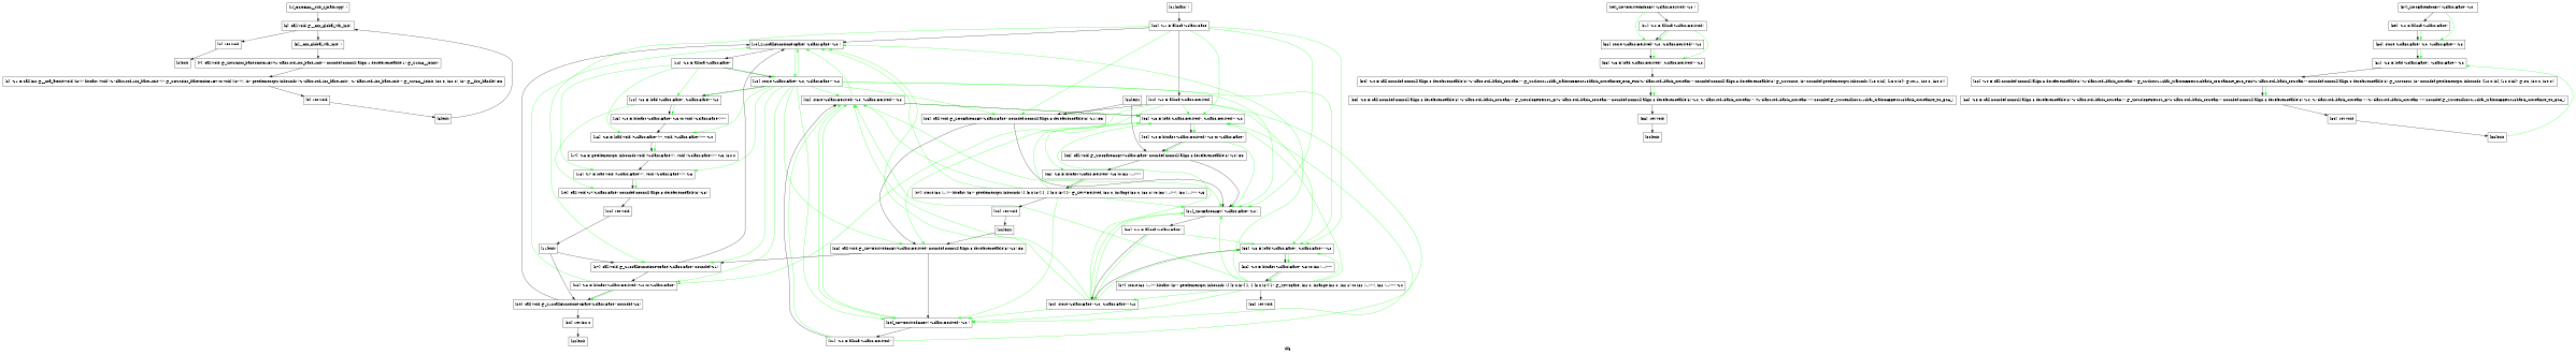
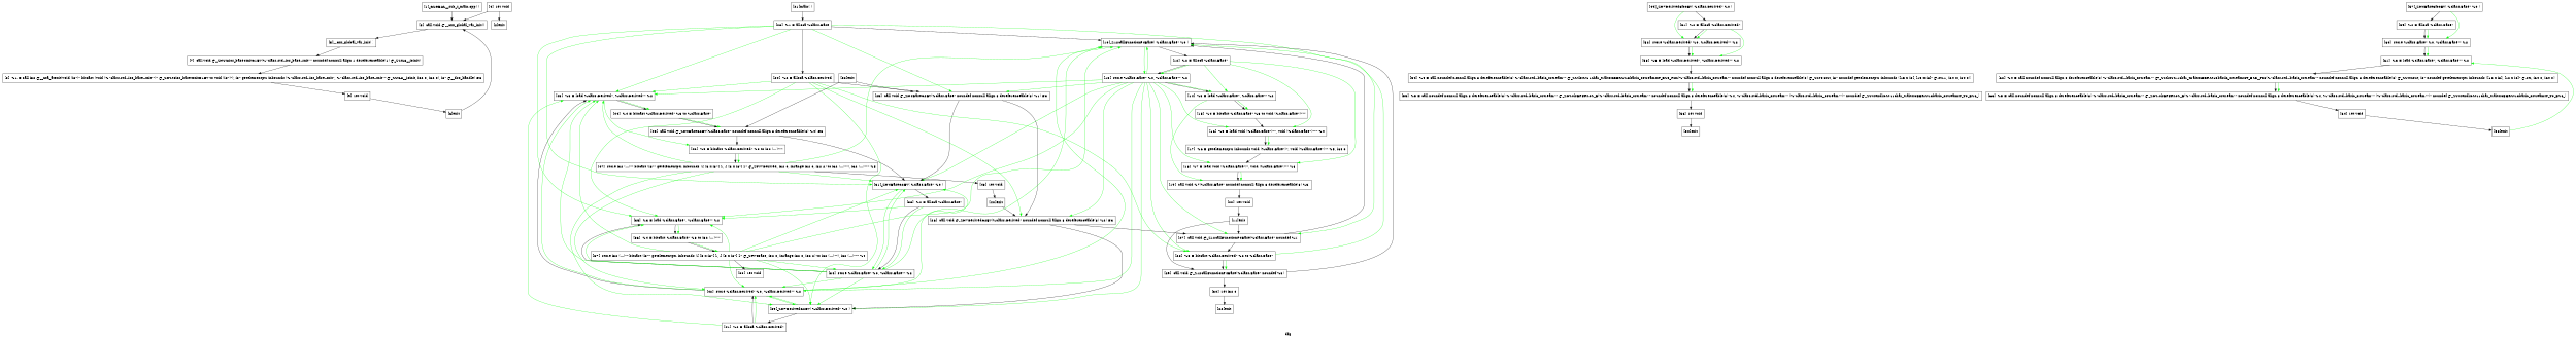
  digraph {
    label=dfg
    node [color=black shape=rectangle]
    edge [color=green]
    n1 [label="[1]_GLOBAL__sub_I_main.cpp( )"]
    n2 [label="[3]  call void @__cxx_global_var_init()"]
    n3 [label="[4]  ret void"]
    n4 [label="[5]__cxx_global_var_init( )"]
    n5 [label="[2]exit"]
    n6 [label="[7]  call void @_ZNSt8ios_base4InitC1Ev(%\"class.std::ios_base::Init\"* noundef nonnull align 1 dereferenceable(1) @_ZStL8__ioinit)"]
    n7 [label="[8]  %1 = call i32 @__cxa_atexit(void (i8*)* bitcast (void (%\"class.std::ios_base::Init\"*)* @_ZNSt8ios_base4InitD1Ev to void (i8*)*), i8* getelementptr inbounds (%\"class.std::ios_base::Init\", %\"class.std::ios_base::Init\"* @_ZStL8__ioinit, i32 0, i32 0), i8* @__dso_handle) #3"]
    n8 [label="[6]exit"]
    n9 [label="[9]  ret void"]
    n10 [label="[10]_Z12callFunctionP4Base( %class.Base* %0 )"]
    n11 [label="[12]  %2 = alloca %class.Base*"]
    n12 [label="[13]  store %class.Base* %0, %class.Base** %2"]
    n13 [label="[14]  %3 = load %class.Base*, %class.Base** %2"]
    n14 [label="[16]  %5 = load void (%class.Base*)**, void (%class.Base*)*** %4"]
    n15 [label="[18]  %7 = load void (%class.Base*)*, void (%class.Base*)** %6"]
    n16 [label="[27]  call void @_Z12callFunctionP4Base(%class.Base* noundef %1)"]
    n17 [label="[25]  call void @_ZN4BaseC2Ev(%class.Base* noundef nonnull align 8 dereferenceable(8) %1) #3"]
    n18 [label="[26]  call void @_ZN7DerivedC2Ev(%class.Derived* noundef nonnull align 8 dereferenceable(8) %2) #3"]
    n19 [label="[28]  %3 = bitcast %class.Derived* %2 to %class.Base*"]
    n20 [label="[31]_ZN4BaseC2Ev( %class.Base* %0 )"]
    n21 [label="[35]  %3 = load %class.Base*, %class.Base** %2"]
    n22 [label="[39]_ZN7DerivedC2Ev( %class.Derived* %0 )"]
    n23 [label="[42]  store %class.Derived* %0, %class.Derived** %2"]
    n24 [label="[43]  %3 = load %class.Derived*, %class.Derived** %2"]
    n25 [label="[11]exit"]
    n26 [label="[29]  call void @_Z12callFunctionP4Base(%class.Base* noundef %3)"]
    n27 [label="[30]  ret i32 0"]
    n28 [label="[15]  %4 = bitcast %class.Base* %3 to void (%class.Base*)***"]
    n29 [label="[19]  call void %7(%class.Base* noundef nonnull align 8 dereferenceable(8) %3)"]
    n30 [label="[17]  %6 = getelementptr inbounds void (%class.Base*)*, void (%class.Base*)** %5, i64 0"]
    n31 [label="[33]  %2 = alloca %class.Base*"]
    n32 [label="[34]  store %class.Base* %0, %class.Base** %2"]
    n33 [label="[36]  %4 = bitcast %class.Base* %3 to i32 (...)***"]
    n34 [label="[41]  %2 = alloca %class.Derived*"]
    n35 [label="[44]  %4 = bitcast %class.Derived* %3 to %class.Base*"]
    n36 [label="[46]  %5 = bitcast %class.Derived* %3 to i32 (...)***"]
    n37 [label="[20]  ret void"]
    n38 [label="[21]main( )"]
    n39 [label="[23]  %1 = alloca %class.Base"]
    n40 [label="[24]  %2 = alloca %class.Derived"]
    n41 [label="[22]exit"]
    n42 [label="[32]exit"]
    n43 [label="[45]  call void @_ZN4BaseC2Ev(%class.Base* noundef nonnull align 8 dereferenceable(8) %4) #3"]
    n44 [label="[37]  store i32 (...)** bitcast (i8** getelementptr inbounds ({ [3 x i8*] }, { [3 x i8*] }* @_ZTV4Base, i32 0, inrange i32 0, i32 2) to i32 (...)**), i32 (...)*** %4"]
    n45 [label="[38]  ret void"]
    n46 [label="[40]exit"]
    n47 [label="[47]  store i32 (...)** bitcast (i8** getelementptr inbounds ({ [3 x i8*] }, { [3 x i8*] }* @_ZTV7Derived, i32 0, inrange i32 0, i32 2) to i32 (...)**), i32 (...)*** %5"]
    n48 [label="[48]  ret void"]
    n49 [label="[49]_ZN7Derived3fooEv( %class.Derived* %0 )"]
    n50 [label="[51]  %2 = alloca %class.Derived*"]
    n51 [label="[52]  store %class.Derived* %0, %class.Derived** %2"]
    n52 [label="[53]  %3 = load %class.Derived*, %class.Derived** %2"]
    n53 [label="[50]exit"]
    n54 [label="[54]  %4 = call noundef nonnull align 8 dereferenceable(8) %\"class.std::basic_ostream\"* @_ZStlsISt11char_traitsIcEERSt13basic_ostreamIcT_ES5_PKc(%\"class.std::basic_ostream\"* noundef nonnull align 8 dereferenceable(8) @_ZSt4cout, i8* noundef getelementptr inbounds ([15 x i8], [15 x i8]* @.str.1, i64 0, i64 0))"]
    n55 [label="[55]  %5 = call noundef nonnull align 8 dereferenceable(8) %\"class.std::basic_ostream\"* @_ZNSolsEPFRSoS_E(%\"class.std::basic_ostream\"* noundef nonnull align 8 dereferenceable(8) %4, %\"class.std::basic_ostream\"* (%\"class.std::basic_ostream\"*)* noundef @_ZSt4endlIcSt11char_traitsIcEERSt13basic_ostreamIT_T0_ES6_)"]
    n56 [label="[56]  ret void"]
    n57 [label="[57]_ZN4Base3fooEv( %class.Base* %0 )"]
    n58 [label="[59]  %2 = alloca %class.Base*"]
    n59 [label="[60]  store %class.Base* %0, %class.Base** %2"]
    n60 [label="[61]  %3 = load %class.Base*, %class.Base** %2"]
    n61 [label="[58]exit"]
    n62 [label="[62]  %4 = call noundef nonnull align 8 dereferenceable(8) %\"class.std::basic_ostream\"* @_ZStlsISt11char_traitsIcEERSt13basic_ostreamIcT_ES5_PKc(%\"class.std::basic_ostream\"* noundef nonnull align 8 dereferenceable(8) @_ZSt4cout, i8* noundef getelementptr inbounds ([12 x i8], [12 x i8]* @.str, i64 0, i64 0))"]
    n63 [label="[63]  %5 = call noundef nonnull align 8 dereferenceable(8) %\"class.std::basic_ostream\"* @_ZNSolsEPFRSoS_E(%\"class.std::basic_ostream\"* noundef nonnull align 8 dereferenceable(8) %4, %\"class.std::basic_ostream\"* (%\"class.std::basic_ostream\"*)* noundef @_ZSt4endlIcSt11char_traitsIcEERSt13basic_ostreamIT_T0_ES6_)"]
    n64 [label="[64]  ret void"]
    n1 -> n2 [color=black]
-   n2 -> n3 [color=black]
+   n3 -> n2 [color=black]
    n2 -> n4 [color=black]
    n3 -> n5 [color=black]
    n4 -> n6 [color=black]
    n6 -> n7 [color=black]
    n7 -> n9 [color=black]
    n8 -> n2 [color=black]
    n9 -> n8 [color=black]
    n10 -> n11 [color=black]
    n10 -> n12
    n11 -> n12 [color=black]
    n11 -> n12
    n11 -> n13
    n11 -> n14
    n11 -> n15
    n12 -> n10
    n12 -> n13 [color=black]
    n12 -> n13
    n12 -> n14
    n12 -> n15
    n12 -> n16
    n12 -> n17
    n12 -> n18
    n12 -> n19
    n12 -> n20
    n12 -> n21
    n12 -> n22
    n12 -> n23
+   n12 -> n24
    n13 -> n28 [color=black]
    n13 -> n28
    n13 -> n29
    n14 -> n30 [color=black]
    n14 -> n30
    n15 -> n29 [color=black]
    n15 -> n29
    n16 -> n10 [color=black]
    n16 -> n19 [color=black]
    n17 -> n18 [color=black]
    n17 -> n20 [color=black]
    n18 -> n16 [color=black]
    n18 -> n22 [color=black]
    n19 -> n10
    n19 -> n26 [color=black]
    n19 -> n26
    n20 -> n31 [color=black]
    n20 -> n32
    n21 -> n33 [color=black]
    n21 -> n33
    n22 -> n23
    n22 -> n34 [color=black]
    n23 -> n10
    n23 -> n20
    n23 -> n22
    n23 -> n24 [color=black]
    n23 -> n24
    n24 -> n35 [color=black]
    n24 -> n35
    n24 -> n36
    n25 -> n16 [color=black]
    n25 -> n26 [color=black]
    n26 -> n10 [color=black]
    n26 -> n27 [color=black]
    n27 -> n41 [color=black]
    n28 -> n14 [color=black]
    n29 -> n37 [color=black]
    n30 -> n15 [color=black]
    n31 -> n21
    n31 -> n32 [color=black]
    n31 -> n32
    n32 -> n10
    n32 -> n20
    n32 -> n21 [color=black]
    n32 -> n21
    n32 -> n22
    n32 -> n23
    n32 -> n24
    n33 -> n44 [color=black]
    n33 -> n44
    n34 -> n23 [color=black]
    n34 -> n23
    n34 -> n24
-   n35 -> n20
    n35 -> n43 [color=black]
    n35 -> n43
    n36 -> n47 [color=black]
    n36 -> n47
    n37 -> n25 [color=black]
    n38 -> n39 [color=black]
    n39 -> n10 [color=black]
    n39 -> n16
    n39 -> n17
    n39 -> n20
    n39 -> n21
    n39 -> n24
    n39 -> n40 [color=black]
    n40 -> n17 [color=black]
    n40 -> n18
    n40 -> n19
    n40 -> n21
    n40 -> n22
    n40 -> n24
    n42 -> n17 [color=black]
    n42 -> n43 [color=black]
    n43 -> n20 [color=black]
    n43 -> n36 [color=black]
    n44 -> n10
    n44 -> n20
    n44 -> n21
    n44 -> n22
    n44 -> n23
    n44 -> n24
    n44 -> n32
    n44 -> n45 [color=black]
    n46 -> n18 [color=black]
    n47 -> n10
    n47 -> n20
    n47 -> n22
    n47 -> n23
    n47 -> n24
    n47 -> n48 [color=black]
    n48 -> n46 [color=black]
    n49 -> n50 [color=black]
    n49 -> n51
    n50 -> n51 [color=black]
    n50 -> n51
    n50 -> n52
    n51 -> n52 [color=black]
    n51 -> n52
    n52 -> n54 [color=black]
    n54 -> n55 [color=black]
    n54 -> n55
    n55 -> n56 [color=black]
    n56 -> n53 [color=black]
    n57 -> n58 [color=black]
    n57 -> n59
    n58 -> n59 [color=black]
    n58 -> n59
    n59 -> n60 [color=black]
    n59 -> n60
    n60 -> n62 [color=black]
    n61 -> n60
    n62 -> n63 [color=black]
    n62 -> n63
    n63 -> n64 [color=black]
    n64 -> n61 [color=black]
  }
